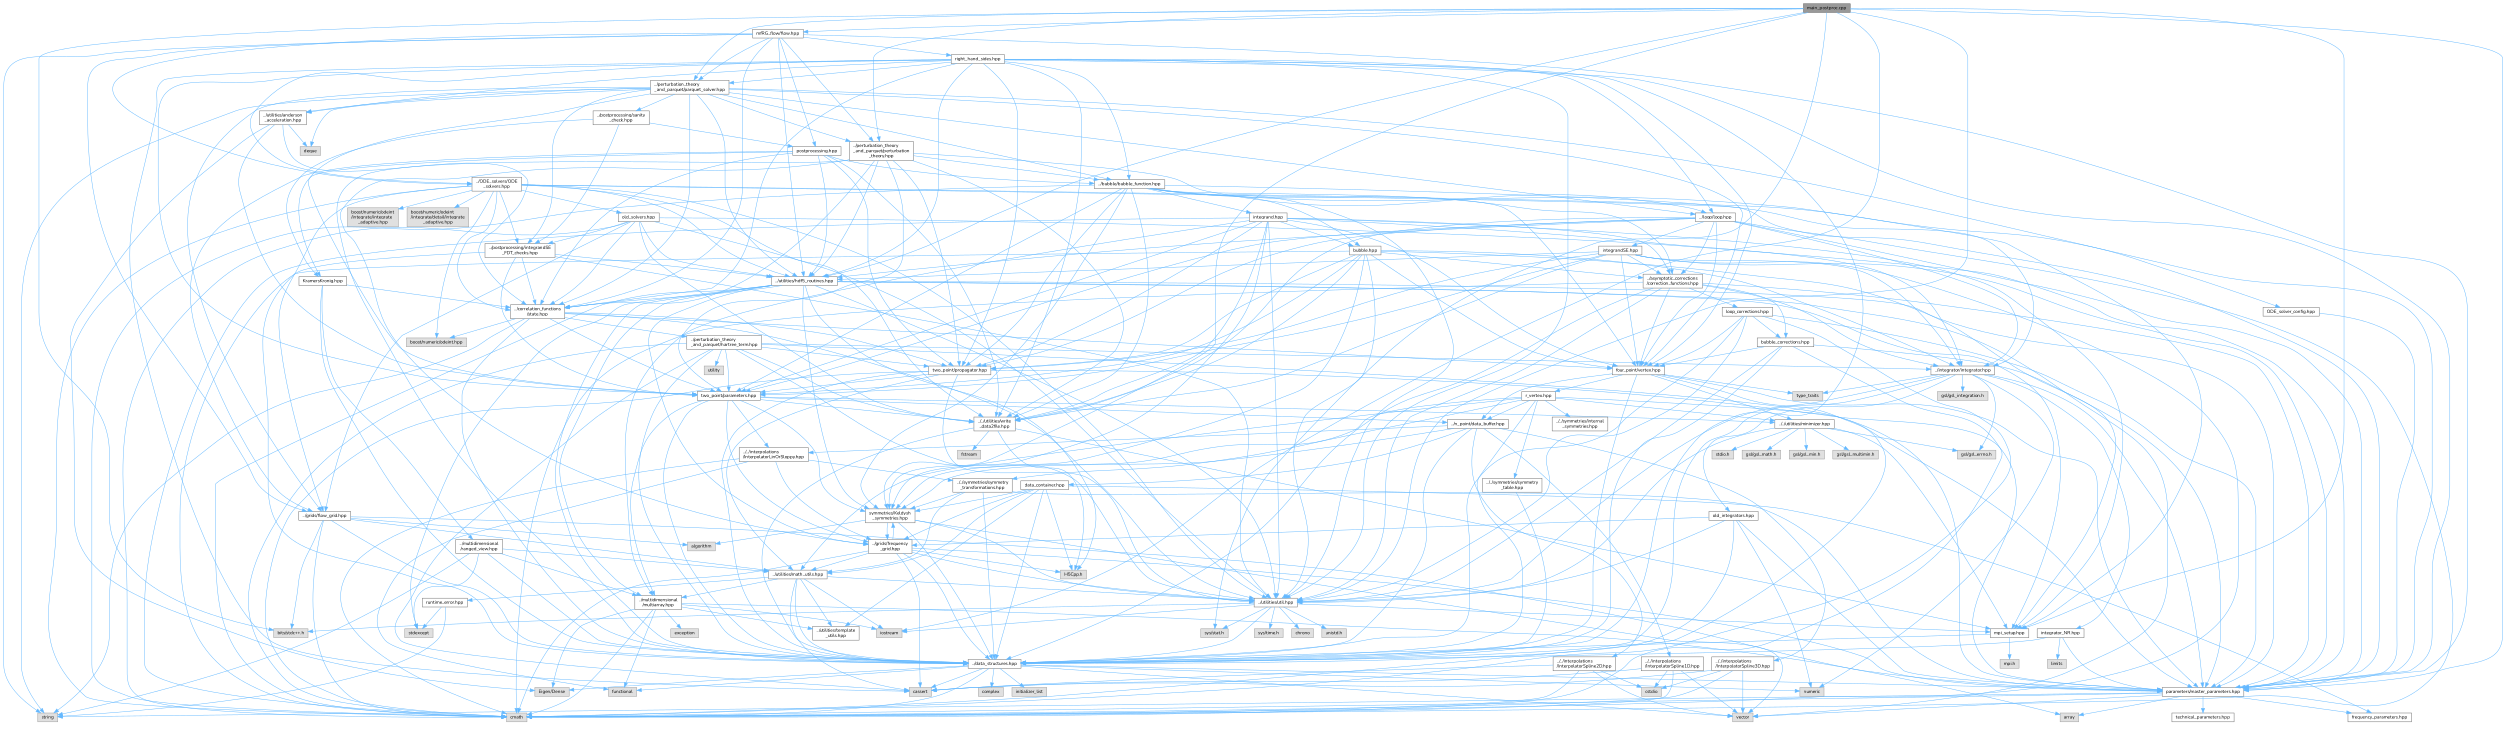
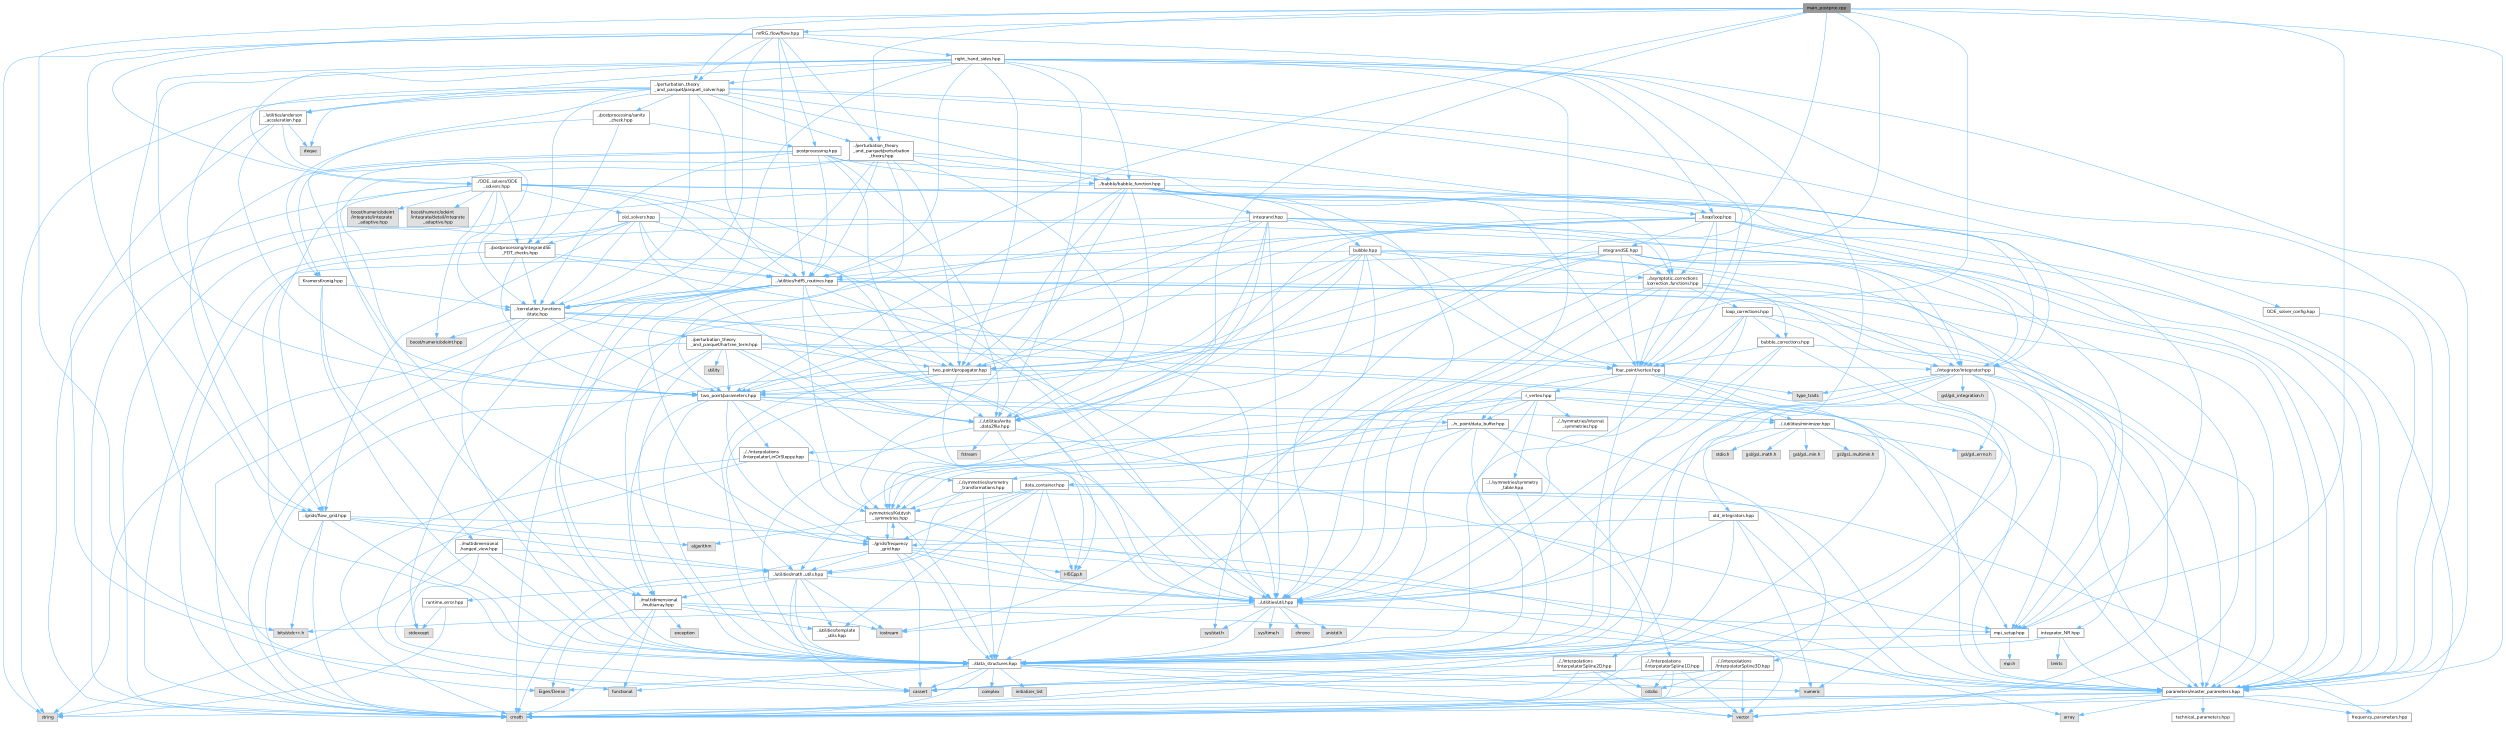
  digraph {
    fontname=Nunito
    node [color=grey40 fillcolor=white fontname=Nunito fontsize=10 shape=box style=filled]
    edge [color=steelblue1 fontname=Nunito fontsize=10 labelfontname=Helvetica labelfontsize=10 style=solid]
    n1 [color=gray40 fillcolor=grey60 fontcolor=black height=0.2 label="main_postproc.cpp" width=0.4]
    n2 [color=grey60 fillcolor="#E0E0E0" height=0.2 label=iostream width=0.4]
    n3 [color=grey60 fillcolor="#E0E0E0" height=0.2 label="sys/stat.h" width=0.4]
    n4 [color=grey60 fillcolor="#E0E0E0" height=0.2 label="bits/stdc++.h" width=0.4]
    n5 [height=0.2 label="parameters/master_parameters.hpp" width=0.4]
    n6 [height=0.2 label="symmetries/Keldysh\l_symmetries.hpp" width=0.4]
    n7 [height=0.2 label="../utilities/util.hpp" width=0.4]
    n8 [height=0.2 label="mpi_setup.hpp" width=0.4]
    n9 [height=0.2 label="mfRG_flow/flow.hpp" width=0.4]
    n10 [height=0.2 label="../perturbation_theory\l_and_parquet/perturbation\l_theory.hpp" width=0.4]
    n11 [height=0.2 label="../utilities/hdf5_routines.hpp" width=0.4]
    n12 [height=0.2 label="../perturbation_theory\l_and_parquet/parquet_solver.hpp" width=0.4]
    n13 [color=grey60 fillcolor="#E0E0E0" height=0.2 label=cmath width=0.4]
    n14 [color=grey60 fillcolor="#E0E0E0" height=0.2 label=vector width=0.4]
    n15 [color=grey60 fillcolor="#E0E0E0" height=0.2 label=string width=0.4]
    n16 [color=grey60 fillcolor="#E0E0E0" height=0.2 label=array width=0.4]
    n17 [height=0.2 label="frequency_parameters.hpp" width=0.4]
    n18 [height=0.2 label="technical_parameters.hpp" width=0.4]
    n19 [color=grey60 fillcolor="#E0E0E0" height=0.2 label=algorithm width=0.4]
    n20 [height=0.2 label="../data_structures.hpp" width=0.4]
    n21 [height=0.2 label="../grids/frequency\l_grid.hpp" width=0.4]
    n22 [color=grey60 fillcolor="#E0E0E0" height=0.2 label="sys/time.h" width=0.4]
    n23 [color=grey60 fillcolor="#E0E0E0" height=0.2 label=chrono width=0.4]
    n24 [color=grey60 fillcolor="#E0E0E0" height=0.2 label="unistd.h" width=0.4]
    n25 [color=grey60 fillcolor="#E0E0E0" height=0.2 label="mpi.h" width=0.4]
    n26 [height=0.2 label="../correlation_functions\l/state.hpp" width=0.4]
    n27 [height=0.2 label="../grids/flow_grid.hpp" width=0.4]
    n28 [height=0.2 label="../ODE_solvers/ODE\l_solvers.hpp" width=0.4]
    n29 [height=0.2 label="right_hand_sides.hpp" width=0.4]
    n30 [height=0.2 label="postprocessing.hpp" width=0.4]
    n31 [height=0.2 label="two_point/parameters.hpp" width=0.4]
    n32 [height=0.2 label="two_point/propagator.hpp" width=0.4]
    n33 [height=0.2 label="../../utilities/write\l_data2file.hpp" width=0.4]
    n34 [height=0.2 label="../bubble/bubble_function.hpp" width=0.4]
    n35 [height=0.2 label="../loop/loop.hpp" width=0.4]
    n36 [color=grey60 fillcolor="#E0E0E0" height=0.2 label="H5Cpp.h" width=0.4]
    n37 [height=0.2 label="../multidimensional\l/multiarray.hpp" width=0.4]
    n38 [color=grey60 fillcolor="#E0E0E0" height=0.2 label=stdexcept width=0.4]
    n39 [height=0.2 label="four_point/vertex.hpp" width=0.4]
    n40 [height=0.2 label="../postprocessing/integrandSE\l_FDT_checks.hpp" width=0.4]
    n41 [height=0.2 label="../utilities/anderson\l_acceleration.hpp" width=0.4]
    n42 [color=grey60 fillcolor="#E0E0E0" height=0.2 label=deque width=0.4]
    n43 [height=0.2 label="../postprocessing/sanity\l_check.hpp" width=0.4]
    n44 [color=grey60 fillcolor="#E0E0E0" height=0.2 label=complex width=0.4]
    n45 [color=grey60 fillcolor="#E0E0E0" height=0.2 label=initializer_list width=0.4]
    n46 [color=grey60 fillcolor="#E0E0E0" height=0.2 label=functional width=0.4]
    n47 [color=grey60 fillcolor="#E0E0E0" height=0.2 label=cassert width=0.4]
    n48 [color=grey60 fillcolor="#E0E0E0" height=0.2 label=numeric width=0.4]
    n49 [color=grey60 fillcolor="#E0E0E0" height=0.2 label="Eigen/Dense" width=0.4]
    n50 [height=0.2 label="../utilities/math_utils.hpp" width=0.4]
    n51 [height=0.2 label="../utilities/template\l_utils.hpp" width=0.4]
    n52 [height=0.2 label="runtime_error.hpp" width=0.4]
    n53 [color=grey60 fillcolor="#E0E0E0" height=0.2 label=exception width=0.4]
    n54 [height=0.2 label="../perturbation_theory\l_and_parquet/hartree_term.hpp" width=0.4]
    n55 [color=grey60 fillcolor="#E0E0E0" height=0.2 label="boost/numeric/odeint.hpp" width=0.4]
    n56 [height=0.2 label="old_solvers.hpp" width=0.4]
    n57 [height=0.2 label="ODE_solver_config.hpp" width=0.4]
    n58 [color=grey60 fillcolor="#E0E0E0" height=0.2 label="boost/numeric/odeint\l/integrate/integrate\l_adaptive.hpp" width=0.4]
    n59 [color=grey60 fillcolor="#E0E0E0" height=0.2 label="boost/numeric/odeint\l/integrate/detail/integrate\l_adaptive.hpp" width=0.4]
    n60 [height=0.2 label="../integrator/integrator.hpp" width=0.4]
    n61 [height=0.2 label="KramersKronig.hpp" width=0.4]
    n62 [color=grey60 fillcolor="#E0E0E0" height=0.2 label=type_traits width=0.4]
    n63 [height=0.2 label="r_vertex.hpp" width=0.4]
    n64 [height=0.2 label="../../utilities/minimizer.hpp" width=0.4]
    n65 [height=0.2 label="../n_point/data_buffer.hpp" width=0.4]
    n66 [height=0.2 label="../../interpolations\l/InterpolatorLinOrSloppy.hpp" width=0.4]
    n67 [color=grey60 fillcolor="#E0E0E0" height=0.2 label=utility width=0.4]
    n68 [height=0.2 label="../../symmetries/internal\l_symmetries.hpp" width=0.4]
    n69 [height=0.2 label="../../symmetries/symmetry\l_transformations.hpp" width=0.4]
    n70 [height=0.2 label="../../symmetries/symmetry\l_table.hpp" width=0.4]
    n71 [color=grey60 fillcolor="#E0E0E0" height=0.2 label="stdio.h" width=0.4]
    n72 [color=grey60 fillcolor="#E0E0E0" height=0.2 label="gsl/gsl_errno.h" width=0.4]
    n73 [color=grey60 fillcolor="#E0E0E0" height=0.2 label="gsl/gsl_math.h" width=0.4]
    n74 [color=grey60 fillcolor="#E0E0E0" height=0.2 label="gsl/gsl_min.h" width=0.4]
    n75 [color=grey60 fillcolor="#E0E0E0" height=0.2 label="gsl/gsl_multimin.h" width=0.4]
    n76 [height=0.2 label="data_container.hpp" width=0.4]
    n77 [height=0.2 label="../../interpolations\l/InterpolatorSpline1D.hpp" width=0.4]
    n78 [height=0.2 label="../../interpolations\l/InterpolatorSpline2D.hpp" width=0.4]
    n79 [height=0.2 label="../../interpolations\l/InterpolatorSpline3D.hpp" width=0.4]
    n80 [color=grey60 fillcolor="#E0E0E0" height=0.2 label=cstdio width=0.4]
    n81 [color=grey60 fillcolor="#E0E0E0" height=0.2 label=fstream width=0.4]
    n82 [color=grey60 fillcolor="#E0E0E0" height=0.2 label="gsl/gsl_integration.h" width=0.4]
    n83 [height=0.2 label="old_integrators.hpp" width=0.4]
    n84 [height=0.2 label="integrator_NR.hpp" width=0.4]
    n85 [color=grey60 fillcolor="#E0E0E0" height=0.2 label=limits width=0.4]
    n86 [height=0.2 label="../asymptotic_corrections\l/correction_functions.hpp" width=0.4]
    n87 [height=0.2 label="bubble.hpp" width=0.4]
    n88 [height=0.2 label="integrand.hpp" width=0.4]
    n89 [height=0.2 label="integrandSE.hpp" width=0.4]
    n90 [height=0.2 label="bubble_corrections.hpp" width=0.4]
    n91 [height=0.2 label="loop_corrections.hpp" width=0.4]
    n92 [height=0.2 label="../multidimensional\l/ranged_view.hpp" width=0.4]
    n1 -> n2
    n1 -> n3
    n1 -> n4
    n1 -> n5
    n1 -> n6
    n1 -> n7
    n1 -> n8
    n1 -> n9
    n1 -> n10
    n1 -> n11
    n1 -> n12
    n5 -> n13
    n5 -> n14
    n5 -> n15
    n5 -> n16
    n5 -> n17
    n5 -> n18
    n6 -> n7
    n6 -> n14
    n6 -> n19
    n6 -> n20
    n6 -> n21
    n7 -> n2
    n7 -> n3
    n7 -> n4
    n7 -> n8
    n7 -> n20
    n7 -> n22
    n7 -> n23
    n7 -> n24
    n8 -> n20
    n8 -> n25
    n9 -> n5
    n9 -> n10
    n9 -> n11
    n9 -> n12
    n9 -> n15
    n9 -> n26
    n9 -> n27
    n9 -> n28
    n9 -> n29
    n9 -> n30
    n10 -> n11
    n10 -> n20
    n10 -> n21
    n10 -> n26
    n10 -> n31
    n10 -> n32
    n10 -> n33
    n10 -> n34
    n10 -> n35
    n11 -> n5
    n11 -> n6
    n11 -> n7
    n11 -> n8
    n11 -> n13
    n11 -> n14
    n11 -> n20
    n11 -> n21
    n11 -> n26
    n11 -> n36
    n11 -> n37
    n11 -> n38
    n12 -> n5
    n12 -> n10
    n12 -> n11
    n12 -> n15
    n12 -> n26
    n12 -> n27
    n12 -> n31
    n12 -> n34
    n12 -> n35
    n12 -> n39
    n12 -> n40
    n12 -> n41
    n12 -> n42
    n12 -> n43
    n20 -> n5
    n20 -> n13
    n20 -> n14
    n20 -> n44
    n20 -> n45
    n20 -> n46
    n20 -> n47
    n20 -> n48
    n20 -> n49
    n21 -> n5
    n21 -> n6
    n21 -> n7
    n21 -> n13
    n21 -> n20
    n21 -> n36
    n21 -> n47
    n21 -> n50
    n26 -> n7
    n26 -> n15
    n26 -> n20
    n26 -> n31
    n26 -> n32
    n26 -> n39
    n26 -> n54
    n26 -> n55
    n27 -> n4
    n27 -> n5
    n27 -> n13
    n27 -> n19
    n27 -> n20
    n27 -> n50
    n28 -> n5
    n28 -> n7
    n28 -> n11
    n28 -> n13
    n28 -> n26
    n28 -> n27
    n28 -> n33
    n28 -> n40
    n28 -> n55
    n28 -> n56
    n28 -> n57
    n28 -> n58
    n28 -> n59
    n29 -> n5
    n29 -> n7
    n29 -> n11
    n29 -> n12
    n29 -> n20
    n29 -> n26
    n29 -> n28
    n29 -> n31
    n29 -> n32
    n29 -> n33
    n29 -> n34
    n29 -> n35
    n29 -> n39
    n29 -> n41
    n29 -> n47
    n30 -> n11
    n30 -> n26
    n30 -> n27
    n30 -> n32
    n30 -> n33
    n30 -> n34
+   n30 -> n60
    n30 -> n61
    n31 -> n6
    n31 -> n20
    n31 -> n21
    n31 -> n33
    n31 -> n37
    n31 -> n64
    n31 -> n65
    n31 -> n66
    n32 -> n5
    n32 -> n7
    n32 -> n13
    n32 -> n20
    n32 -> n31
    n32 -> n50
    n33 -> n8
    n33 -> n20
    n33 -> n36
    n33 -> n81
    n34 -> n6
    n34 -> n7
    n34 -> n8
    n34 -> n13
    n34 -> n31
    n34 -> n32
    n34 -> n33
    n34 -> n39
    n34 -> n60
    n34 -> n86
    n34 -> n87
    n34 -> n88
    n35 -> n5
    n35 -> n11
    n35 -> n13
    n35 -> n31
    n35 -> n32
    n35 -> n33
    n35 -> n39
    n35 -> n60
    n35 -> n86
    n35 -> n89
    n37 -> n2
    n37 -> n13
    n37 -> n16
    n37 -> n46
    n37 -> n49
    n37 -> n51
    n37 -> n53
    n39 -> n5
    n39 -> n13
    n39 -> n20
    n39 -> n62
    n39 -> n63
    n39 -> n64
    n39 -> n65
    n40 -> n7
    n40 -> n11
    n40 -> n20
    n40 -> n26
    n40 -> n31
    n41 -> n26
    n41 -> n31
    n41 -> n42
    n41 -> n49
    n43 -> n30
    n43 -> n40
    n43 -> n61
    n50 -> n2
    n50 -> n7
    n50 -> n20
    n50 -> n37
    n50 -> n47
    n50 -> n51
    n50 -> n52
    n52 -> n15
    n52 -> n38
    n54 -> n5
    n54 -> n7
    n54 -> n13
    n54 -> n20
    n54 -> n31
    n54 -> n32
    n54 -> n33
    n54 -> n47
    n54 -> n60
    n54 -> n67
    n56 -> n5
    n56 -> n7
    n56 -> n11
    n56 -> n13
    n56 -> n26
    n56 -> n27
    n56 -> n33
    n56 -> n40
    n57 -> n5
    n60 -> n5
    n60 -> n7
    n60 -> n20
    n60 -> n48
    n60 -> n62
    n60 -> n72
    n60 -> n82
    n60 -> n83
    n60 -> n84
    n61 -> n20
    n61 -> n26
    n61 -> n92
    n63 -> n5
    n63 -> n6
    n63 -> n20
    n63 -> n50
    n63 -> n64
    n63 -> n65
    n63 -> n68
    n63 -> n69
    n63 -> n70
    n64 -> n7
    n64 -> n8
    n64 -> n71
    n64 -> n72
    n64 -> n73
    n64 -> n74
    n64 -> n75
    n65 -> n6
    n65 -> n20
    n65 -> n66
    n65 -> n76
    n65 -> n77
    n65 -> n78
    n65 -> n79
    n66 -> n13
    n66 -> n21
    n66 -> n46
    n66 -> n69
    n69 -> n5
    n69 -> n6
    n69 -> n20
    n69 -> n50
    n70 -> n20
    n76 -> n6
    n76 -> n17
    n76 -> n20
    n76 -> n21
    n76 -> n36
    n76 -> n50
    n76 -> n51
    n77 -> n13
    n77 -> n14
    n77 -> n47
    n77 -> n80
    n78 -> n13
    n78 -> n14
    n78 -> n47
    n78 -> n80
    n79 -> n13
    n79 -> n14
    n79 -> n47
    n79 -> n80
    n83 -> n5
    n83 -> n7
    n83 -> n20
    n83 -> n21
    n83 -> n48
    n84 -> n5
    n84 -> n20
    n84 -> n85
    n86 -> n5
    n86 -> n7
    n86 -> n13
    n86 -> n20
    n86 -> n39
    n86 -> n60
    n86 -> n90
    n86 -> n91
    n87 -> n6
    n87 -> n7
    n87 -> n8
    n87 -> n13
    n87 -> n31
    n87 -> n32
    n87 -> n33
    n87 -> n39
    n87 -> n60
    n87 -> n86
    n88 -> n6
    n88 -> n7
    n88 -> n8
    n88 -> n13
    n88 -> n31
    n88 -> n32
    n88 -> n33
    n88 -> n37
    n88 -> n39
    n88 -> n60
    n88 -> n86
-   n88 -> n87
    n89 -> n5
    n89 -> n11
    n89 -> n13
    n89 -> n31
    n89 -> n32
    n89 -> n33
    n89 -> n39
    n89 -> n60
    n89 -> n86
    n90 -> n5
    n90 -> n7
    n90 -> n13
    n90 -> n20
    n90 -> n39
    n91 -> n5
    n91 -> n7
    n91 -> n13
    n91 -> n20
    n91 -> n39
    n91 -> n90
    n92 -> n15
    n92 -> n20
    n92 -> n37
    n92 -> n38
    n92 -> n50
  }
